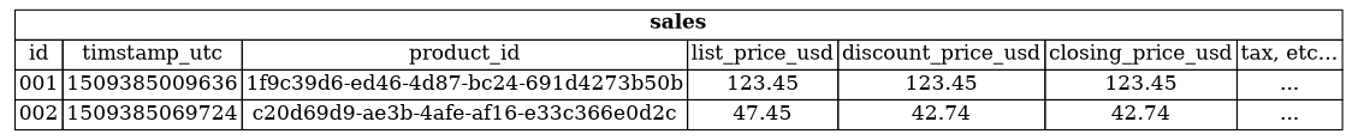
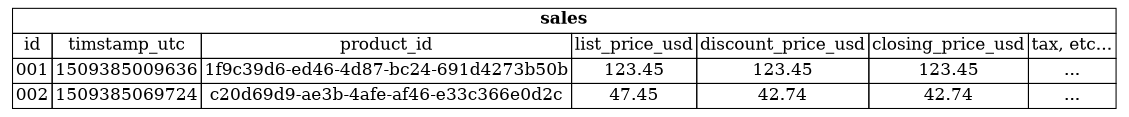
  digraph {
-   n1 [fontsize=16 label=< <table border="0" cellborder="1" cellspacing="0">   <tr><td colspan="8"><b>sales</b></td></tr>   <tr>     <td port="f0">id</td>     <td port="f1">timstamp_utc</td>     <td port="f2">product_id</td>     <td port="f2">list_price_usd</td>     <td port="f3">discount_price_usd</td>     <td port="f4">closing_price_usd</td>     <td port="f4">tax, etc...</td>   </tr>   <tr>     <td>001</td>     <td port="f2">1509385009636</td>     <td port="f2">1f9c39d6-ed46-4d87-bc24-691d4273b50b</td>     <td port="f2">123.45</td>     <td port="f2">123.45</td>     <td port="f2">123.45</td>     <td port="f2">...</td>   </tr>   <tr>     <td>002</td>     <td port="f2">1509385069724</td>     <td port="f2">c20d69d9-ae3b-4afe-af16-e33c366e0d2c</td>     <td port="f2">47.45</td>     <td port="f2">42.74</td>     <td port="f2">42.74</td>     <td port="f2">...</td>   </tr>   </table>> shape=none]
+   n1 [fontsize=16 label=< <table border="0" cellborder="1" cellspacing="0">   <tr><td colspan="8"><b>sales</b></td></tr>   <tr>     <td port="f0">id</td>     <td port="f1">timstamp_utc</td>     <td port="f2">product_id</td>     <td port="f2">list_price_usd</td>     <td port="f3">discount_price_usd</td>     <td port="f4">closing_price_usd</td>     <td port="f4">tax, etc...</td>   </tr>   <tr>     <td>001</td>     <td port="f2">1509385009636</td>     <td port="f2">1f9c39d6-ed46-4d87-bc24-691d4273b50b</td>     <td port="f2">123.45</td>     <td port="f2">123.45</td>     <td port="f2">123.45</td>     <td port="f2">...</td>   </tr>   <tr>     <td>002</td>     <td port="f2">1509385069724</td>     <td port="f2">c20d69d9-ae3b-4afe-af46-e33c366e0d2c</td>     <td port="f2">47.45</td>     <td port="f2">42.74</td>     <td port="f2">42.74</td>     <td port="f2">...</td>   </tr>   </table>> shape=none]
  }
